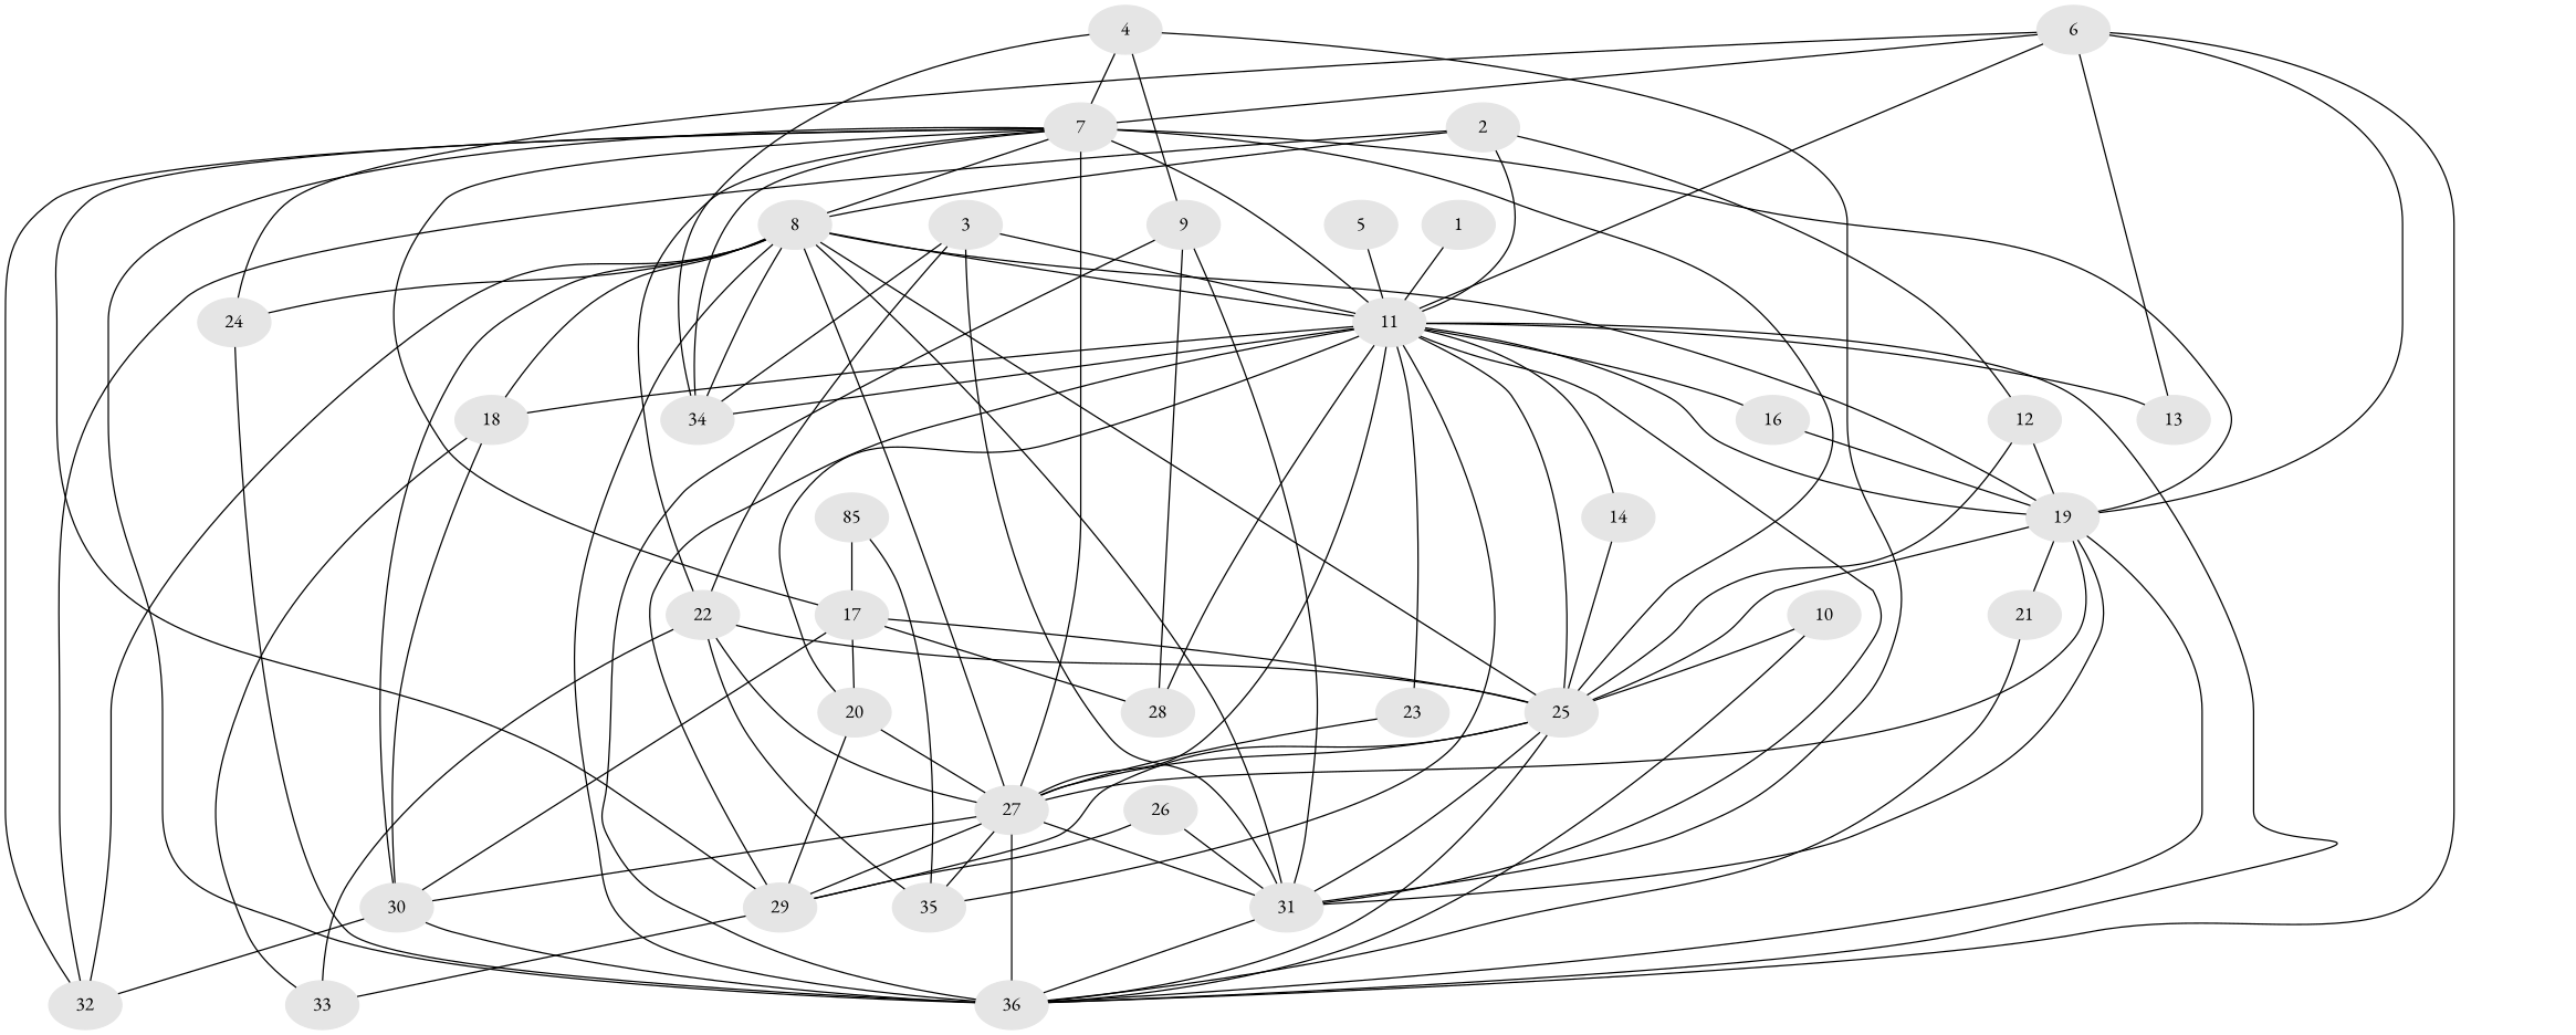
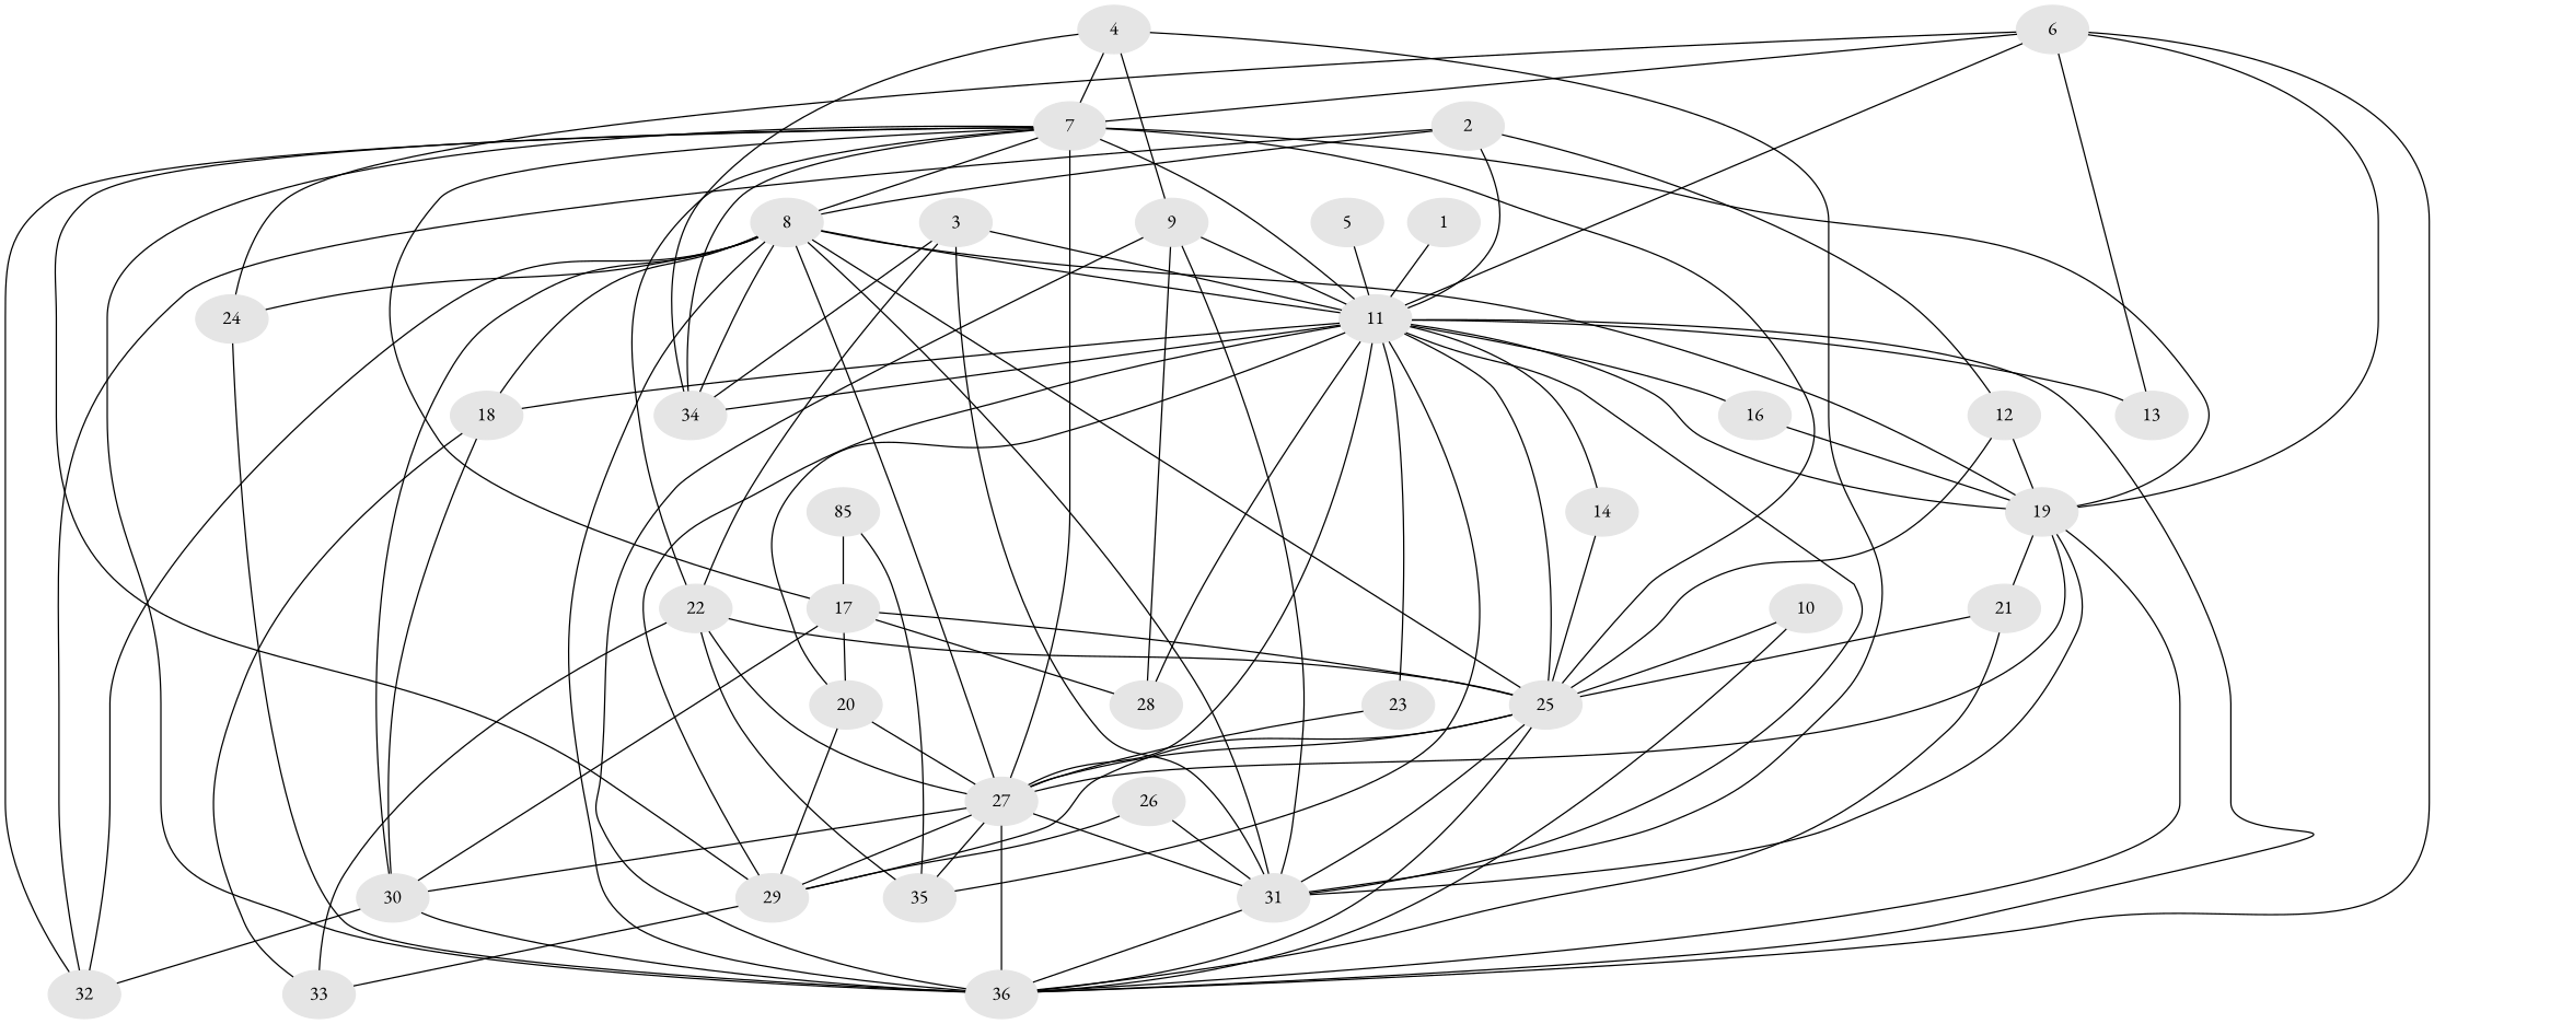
  graph {
    fontname="EB Garamond"
    node [color=gray90 fontname="EB Garamond" style=filled]
    edge [fontname="EB Garamond" weight=1.0]
    1
    11
    31
    34
    13
    19
    36
    25
    27
    29
    18
    28
    14
    16
    20
    23
    35
    2
    8
    12
    32
    24
    30
    3
    22
    33
    4
    7
    9
    17
    5
    6
    21
    10
    n35 [label=85]
    26
    1 -- 11
    11 -- 31
    11 -- 34
    11 -- 13
    11 -- 19 [weight=2.0]
    11 -- 36
    11 -- 25
    11 -- 27 [weight=3.0]
    11 -- 29
    11 -- 18 [weight=2.0]
    11 -- 28
    11 -- 14
    11 -- 16
    11 -- 20
    11 -- 23
    11 -- 35
    31 -- 36
    19 -- 31
    19 -- 36
-   19 -- 25
+   21 -- 25
    19 -- 27 [weight=2.0]
    19 -- 21
    25 -- 31
    25 -- 36
    25 -- 27 [weight=4.0]
    25 -- 29 [weight=2.0]
    27 -- 31 [weight=2.0]
    27 -- 36 [weight=2.0]
    27 -- 29
    27 -- 35
    27 -- 30
    29 -- 33
    18 -- 30
    18 -- 33
    14 -- 25
    16 -- 19
    20 -- 27 [weight=3.0]
    20 -- 29
    23 -- 27 [weight=2.0]
    2 -- 11
    2 -- 8
    2 -- 12
    2 -- 32
    8 -- 11
    8 -- 31 [weight=3.0]
    8 -- 34
    8 -- 19
    8 -- 36 [weight=3.0]
    8 -- 25
    8 -- 27 [weight=3.0]
    8 -- 18
    8 -- 32
    8 -- 24
    8 -- 30
    12 -- 19 [weight=2.0]
    12 -- 25
    24 -- 36
    30 -- 36
    30 -- 32
    3 -- 11
    3 -- 31
    3 -- 34
    3 -- 22
    22 -- 25 [weight=2.0]
    22 -- 27
    22 -- 35 [weight=2.0]
    22 -- 33
    4 -- 31
    4 -- 34
    4 -- 7
    4 -- 9
    7 -- 11 [weight=4.0]
    7 -- 34
    7 -- 19 [weight=3.0]
    7 -- 36 [weight=2.0]
    7 -- 25 [weight=2.0]
    7 -- 27 [weight=5.0]
    7 -- 29
    7 -- 8 [weight=3.0]
    7 -- 32
    7 -- 22
    7 -- 17
+   9 -- 11
    9 -- 31
    9 -- 36
    9 -- 28
    17 -- 25
    17 -- 28
    17 -- 20
    17 -- 30
    5 -- 11
    6 -- 11
    6 -- 13
    6 -- 19
    6 -- 36
    6 -- 24
    6 -- 7
    21 -- 36
    10 -- 36
    10 -- 25
    n35 -- 35
    n35 -- 17
    26 -- 31
    26 -- 29
  }
